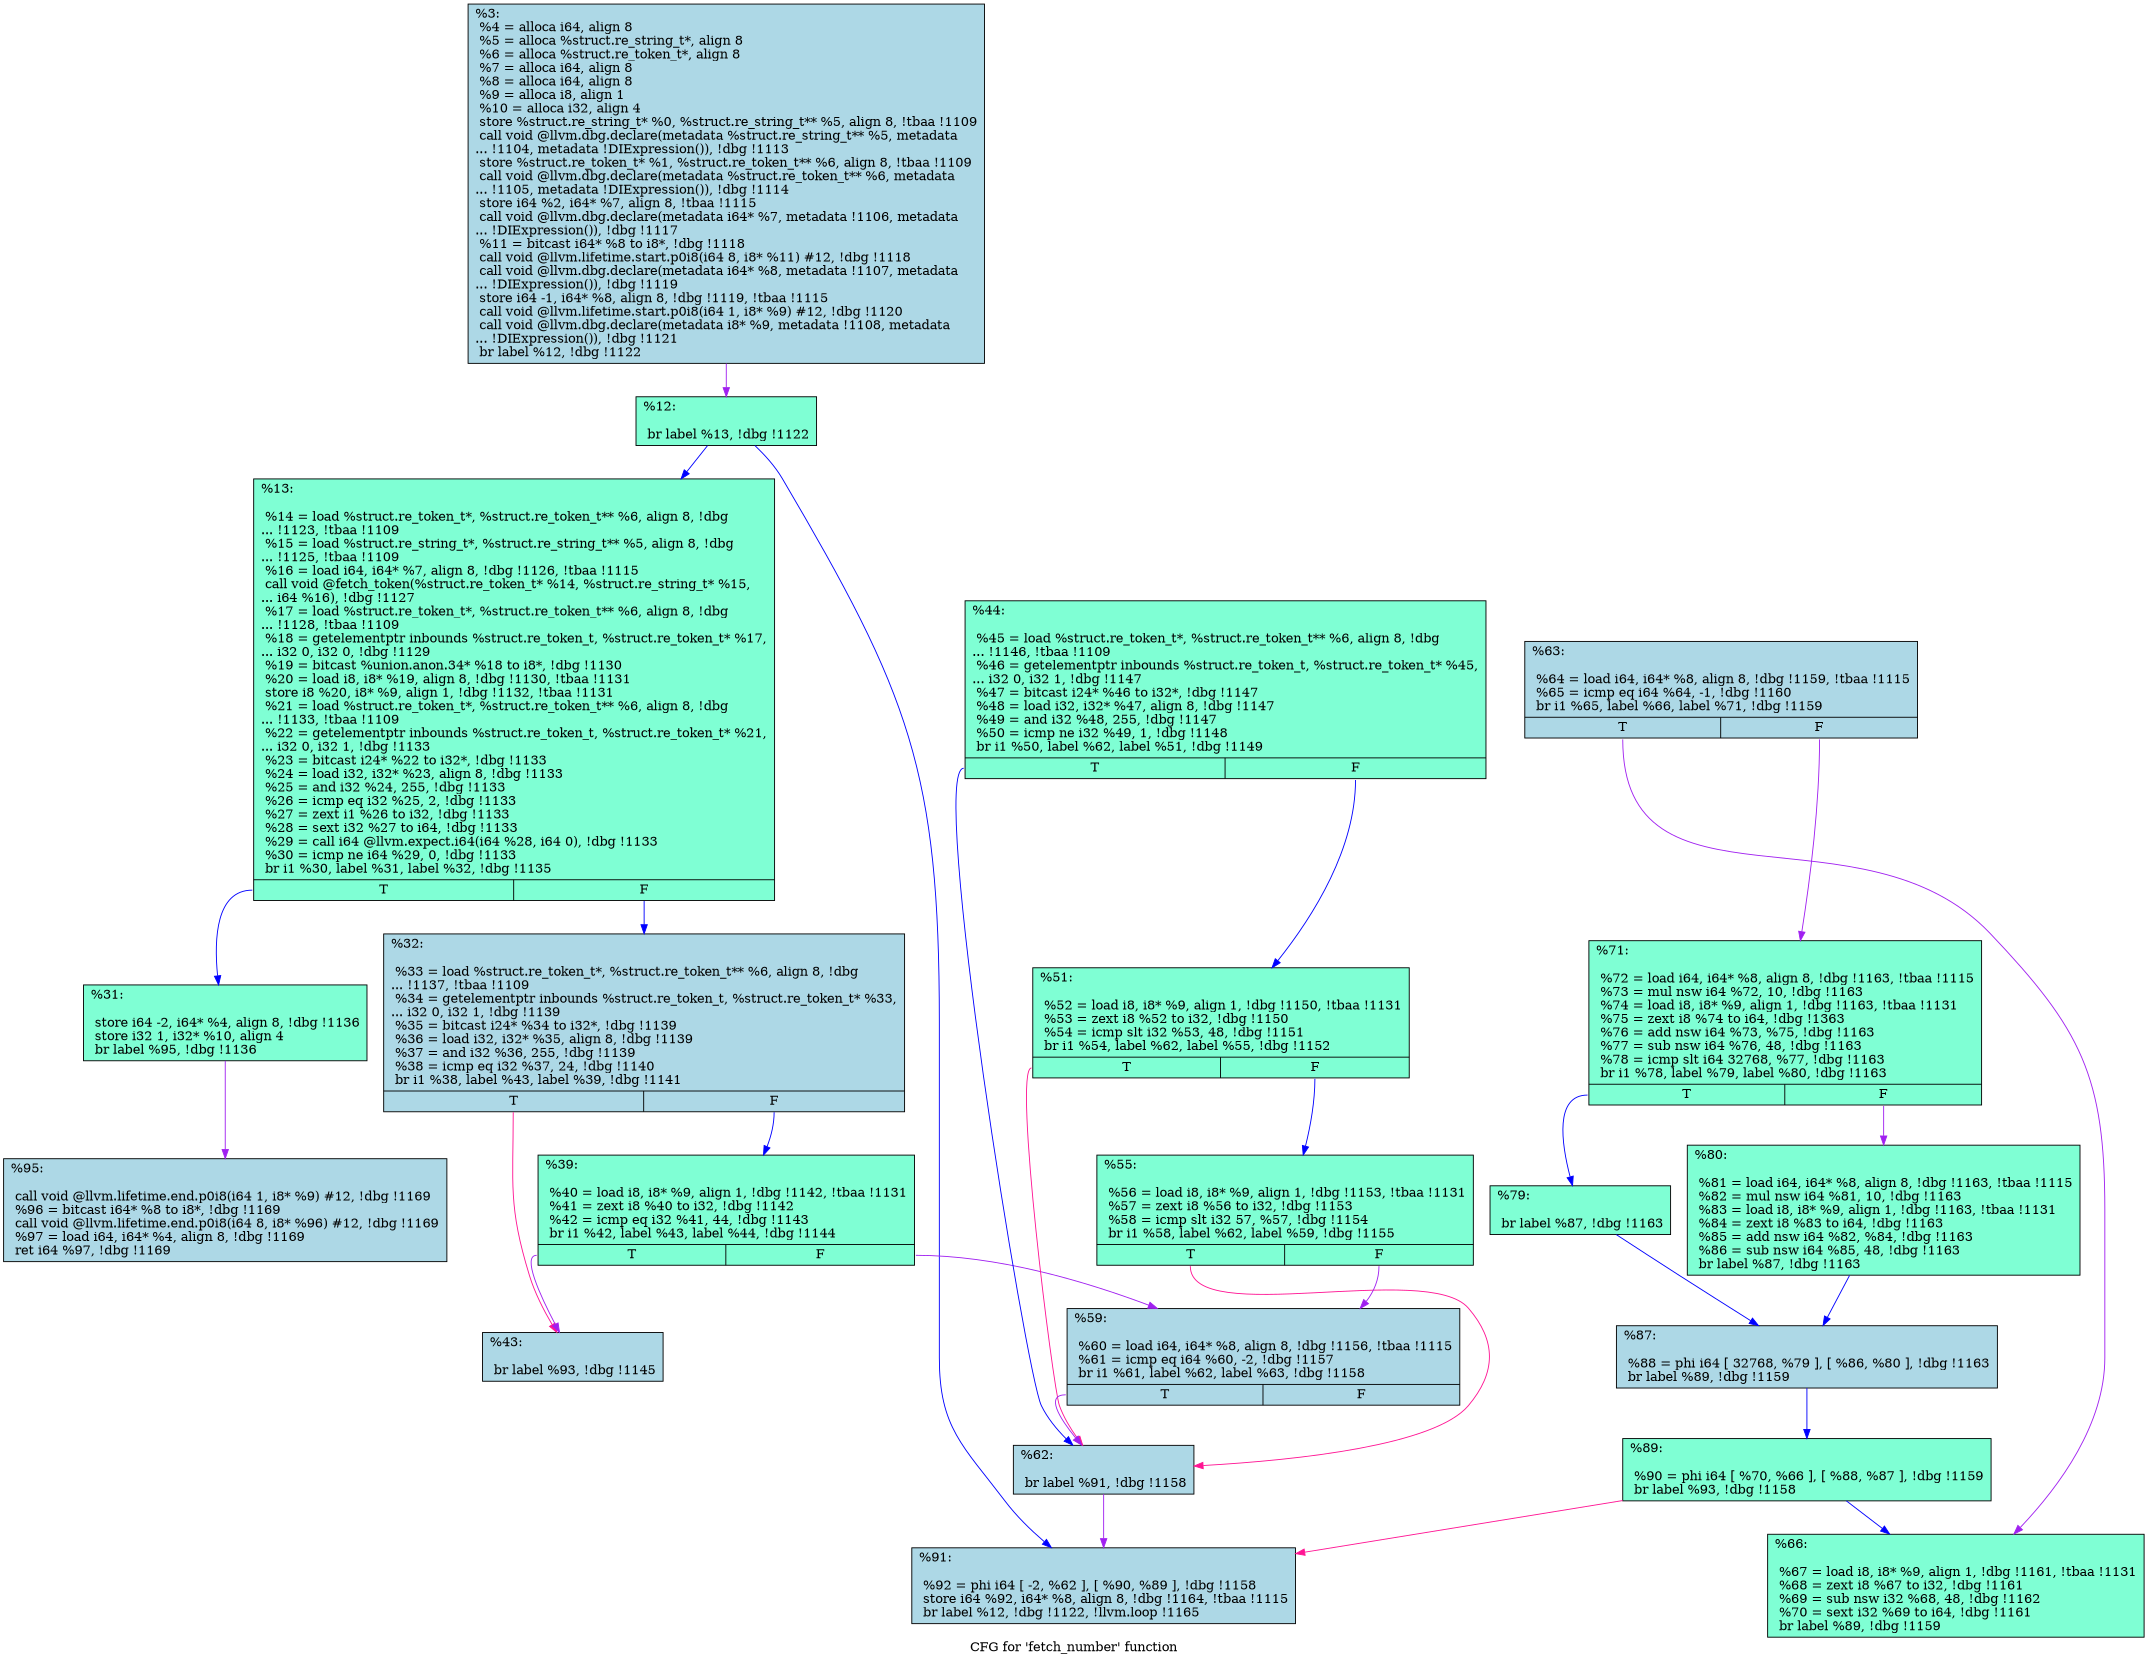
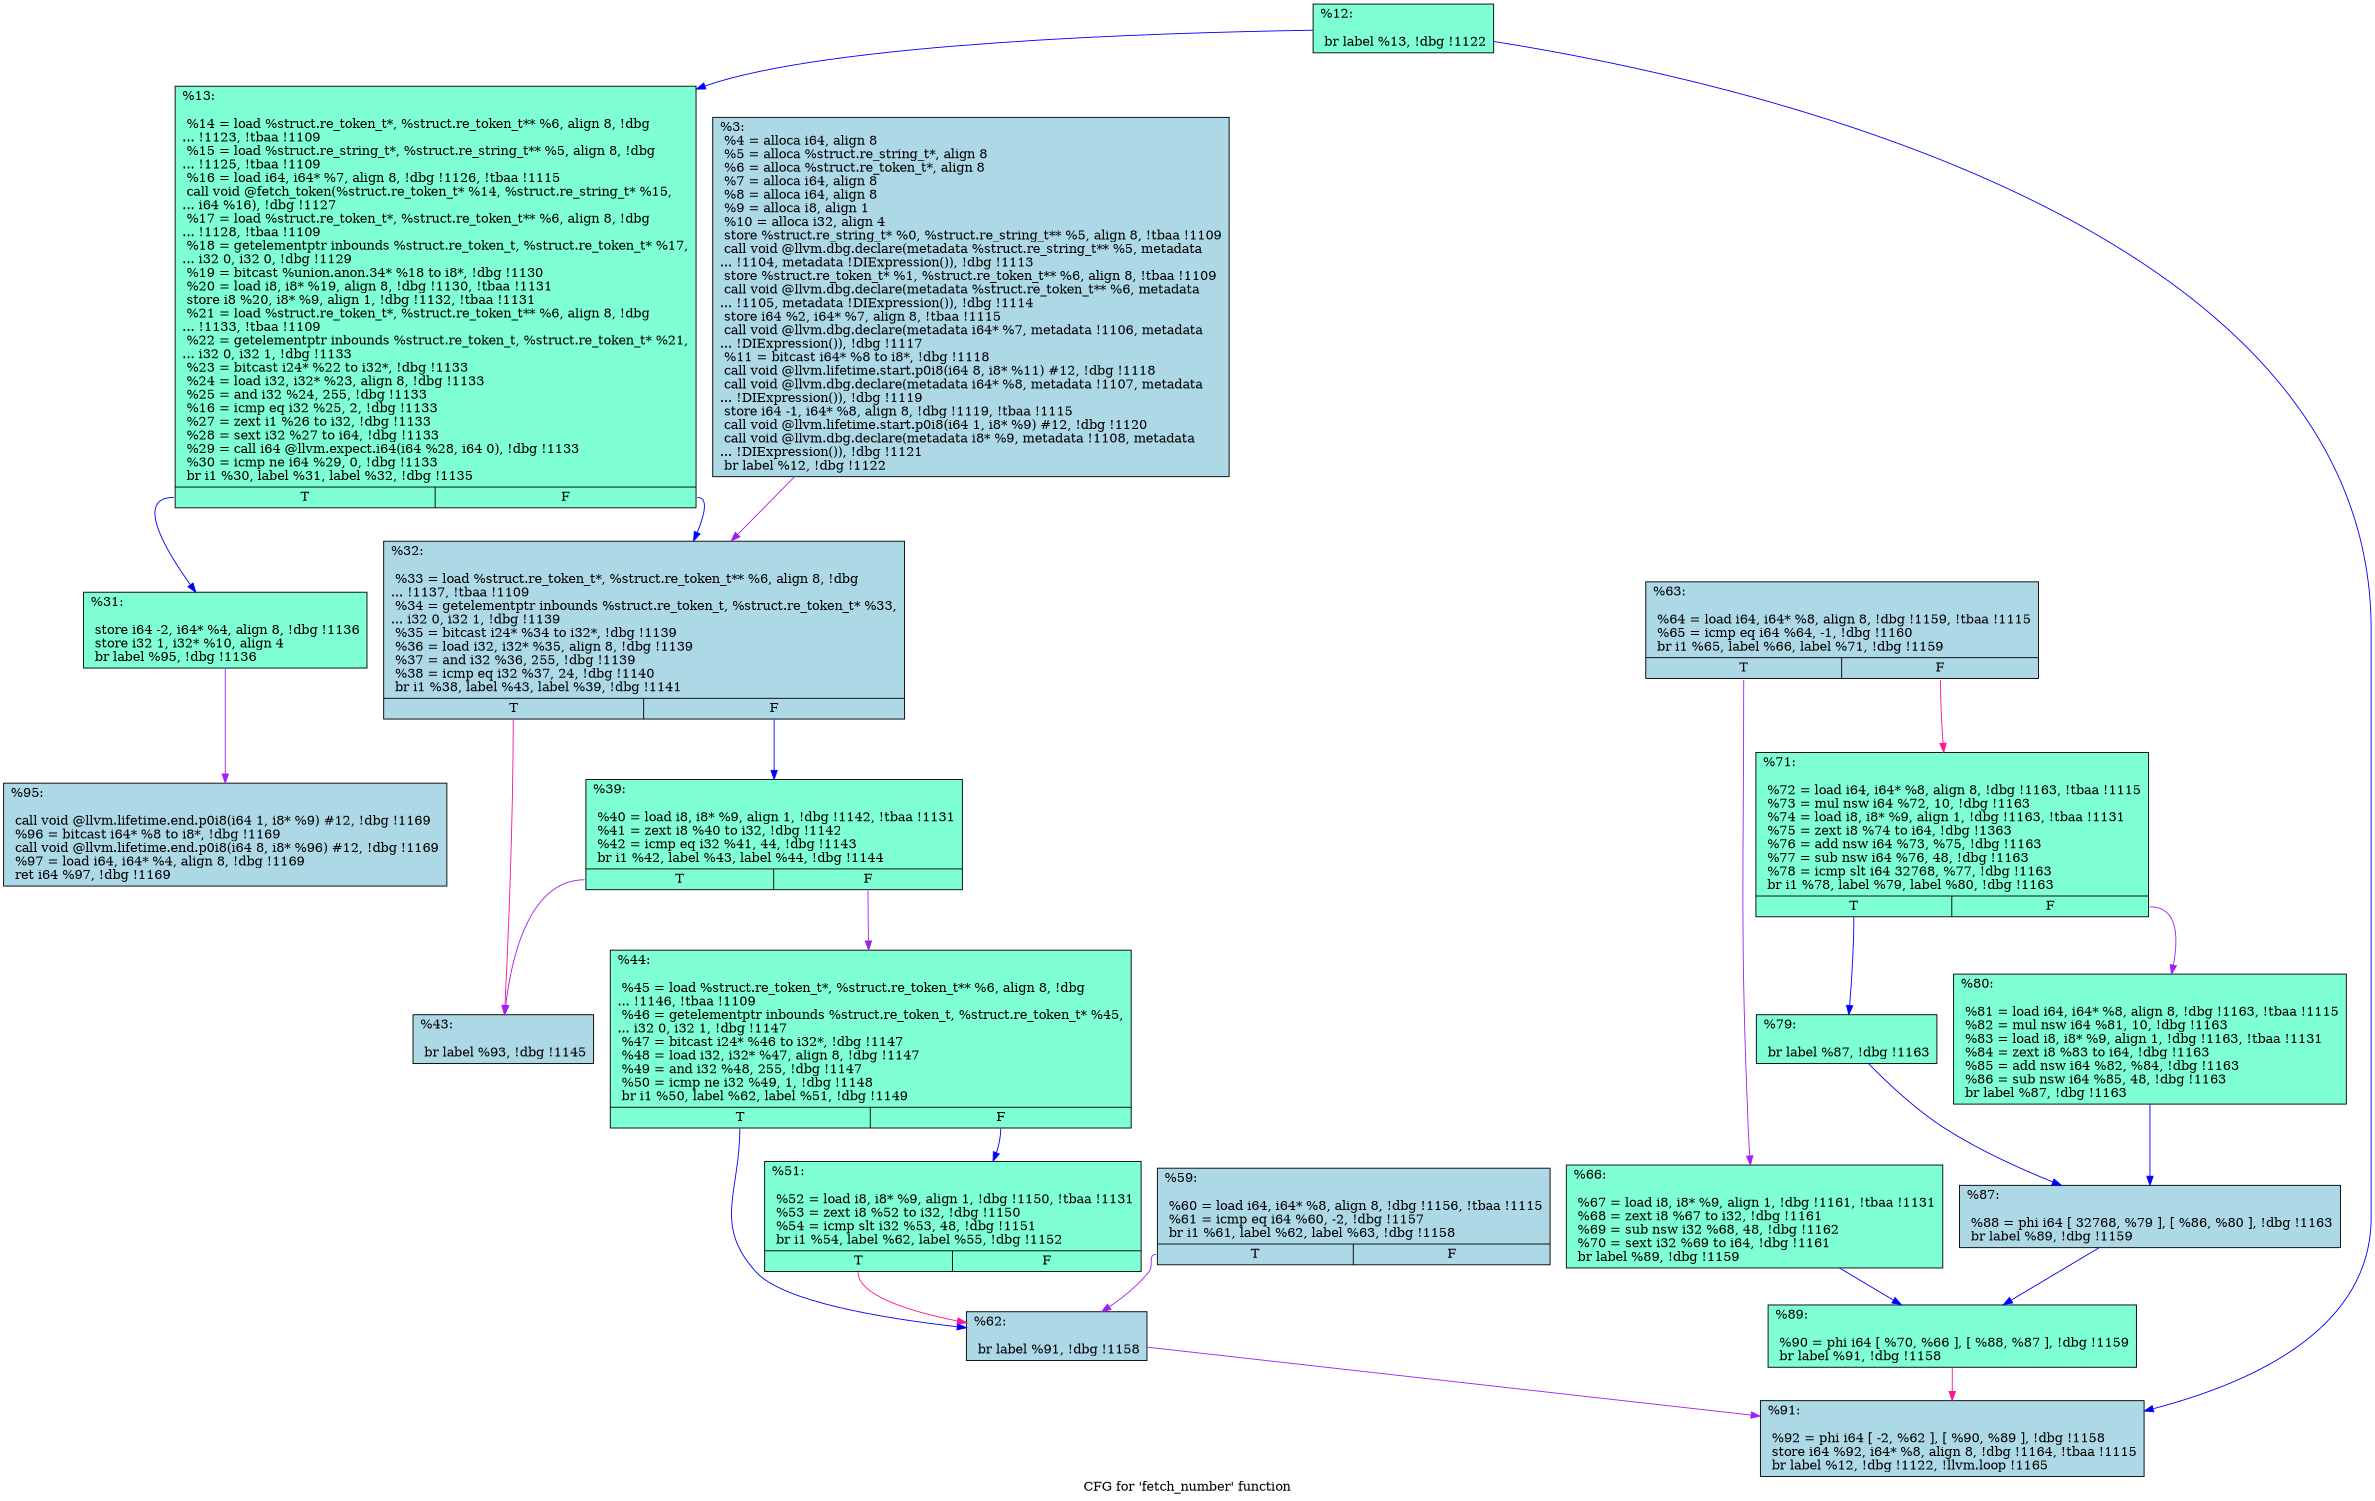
  digraph {
    label="CFG for 'fetch_number' function"
    node [fillcolor=aquamarine shape=record style=filled]
    edge [color=blue]
    n1 [fillcolor=lightblue label="{%3:\l  %4 = alloca i64, align 8\l  %5 = alloca %struct.re_string_t*, align 8\l  %6 = alloca %struct.re_token_t*, align 8\l  %7 = alloca i64, align 8\l  %8 = alloca i64, align 8\l  %9 = alloca i8, align 1\l  %10 = alloca i32, align 4\l  store %struct.re_string_t* %0, %struct.re_string_t** %5, align 8, !tbaa !1109\l  call void @llvm.dbg.declare(metadata %struct.re_string_t** %5, metadata\l... !1104, metadata !DIExpression()), !dbg !1113\l  store %struct.re_token_t* %1, %struct.re_token_t** %6, align 8, !tbaa !1109\l  call void @llvm.dbg.declare(metadata %struct.re_token_t** %6, metadata\l... !1105, metadata !DIExpression()), !dbg !1114\l  store i64 %2, i64* %7, align 8, !tbaa !1115\l  call void @llvm.dbg.declare(metadata i64* %7, metadata !1106, metadata\l... !DIExpression()), !dbg !1117\l  %11 = bitcast i64* %8 to i8*, !dbg !1118\l  call void @llvm.lifetime.start.p0i8(i64 8, i8* %11) #12, !dbg !1118\l  call void @llvm.dbg.declare(metadata i64* %8, metadata !1107, metadata\l... !DIExpression()), !dbg !1119\l  store i64 -1, i64* %8, align 8, !dbg !1119, !tbaa !1115\l  call void @llvm.lifetime.start.p0i8(i64 1, i8* %9) #12, !dbg !1120\l  call void @llvm.dbg.declare(metadata i8* %9, metadata !1108, metadata\l... !DIExpression()), !dbg !1121\l  br label %12, !dbg !1122\l}"]
    n2 [label="{%12:\l\l  br label %13, !dbg !1122\l}"]
-   n3 [label="{%13:\l\l  %14 = load %struct.re_token_t*, %struct.re_token_t** %6, align 8, !dbg\l... !1123, !tbaa !1109\l  %15 = load %struct.re_string_t*, %struct.re_string_t** %5, align 8, !dbg\l... !1125, !tbaa !1109\l  %16 = load i64, i64* %7, align 8, !dbg !1126, !tbaa !1115\l  call void @fetch_token(%struct.re_token_t* %14, %struct.re_string_t* %15,\l... i64 %16), !dbg !1127\l  %17 = load %struct.re_token_t*, %struct.re_token_t** %6, align 8, !dbg\l... !1128, !tbaa !1109\l  %18 = getelementptr inbounds %struct.re_token_t, %struct.re_token_t* %17,\l... i32 0, i32 0, !dbg !1129\l  %19 = bitcast %union.anon.34* %18 to i8*, !dbg !1130\l  %20 = load i8, i8* %19, align 8, !dbg !1130, !tbaa !1131\l  store i8 %20, i8* %9, align 1, !dbg !1132, !tbaa !1131\l  %21 = load %struct.re_token_t*, %struct.re_token_t** %6, align 8, !dbg\l... !1133, !tbaa !1109\l  %22 = getelementptr inbounds %struct.re_token_t, %struct.re_token_t* %21,\l... i32 0, i32 1, !dbg !1133\l  %23 = bitcast i24* %22 to i32*, !dbg !1133\l  %24 = load i32, i32* %23, align 8, !dbg !1133\l  %25 = and i32 %24, 255, !dbg !1133\l  %26 = icmp eq i32 %25, 2, !dbg !1133\l  %27 = zext i1 %26 to i32, !dbg !1133\l  %28 = sext i32 %27 to i64, !dbg !1133\l  %29 = call i64 @llvm.expect.i64(i64 %28, i64 0), !dbg !1133\l  %30 = icmp ne i64 %29, 0, !dbg !1133\l  br i1 %30, label %31, label %32, !dbg !1135\l|{<s0>T|<s1>F}}"]
+   n3 [label="{%13:\l\l  %14 = load %struct.re_token_t*, %struct.re_token_t** %6, align 8, !dbg\l... !1123, !tbaa !1109\l  %15 = load %struct.re_string_t*, %struct.re_string_t** %5, align 8, !dbg\l... !1125, !tbaa !1109\l  %16 = load i64, i64* %7, align 8, !dbg !1126, !tbaa !1115\l  call void @fetch_token(%struct.re_token_t* %14, %struct.re_string_t* %15,\l... i64 %16), !dbg !1127\l  %17 = load %struct.re_token_t*, %struct.re_token_t** %6, align 8, !dbg\l... !1128, !tbaa !1109\l  %18 = getelementptr inbounds %struct.re_token_t, %struct.re_token_t* %17,\l... i32 0, i32 0, !dbg !1129\l  %19 = bitcast %union.anon.34* %18 to i8*, !dbg !1130\l  %20 = load i8, i8* %19, align 8, !dbg !1130, !tbaa !1131\l  store i8 %20, i8* %9, align 1, !dbg !1132, !tbaa !1131\l  %21 = load %struct.re_token_t*, %struct.re_token_t** %6, align 8, !dbg\l... !1133, !tbaa !1109\l  %22 = getelementptr inbounds %struct.re_token_t, %struct.re_token_t* %21,\l... i32 0, i32 1, !dbg !1133\l  %23 = bitcast i24* %22 to i32*, !dbg !1133\l  %24 = load i32, i32* %23, align 8, !dbg !1133\l  %25 = and i32 %24, 255, !dbg !1133\l  %16 = icmp eq i32 %25, 2, !dbg !1133\l  %27 = zext i1 %26 to i32, !dbg !1133\l  %28 = sext i32 %27 to i64, !dbg !1133\l  %29 = call i64 @llvm.expect.i64(i64 %28, i64 0), !dbg !1133\l  %30 = icmp ne i64 %29, 0, !dbg !1133\l  br i1 %30, label %31, label %32, !dbg !1135\l|{<s0>T|<s1>F}}"]
    n4 [fillcolor=lightblue label="{%91:\l\l  %92 = phi i64 [ -2, %62 ], [ %90, %89 ], !dbg !1158\l  store i64 %92, i64* %8, align 8, !dbg !1164, !tbaa !1115\l  br label %12, !dbg !1122, !llvm.loop !1165\l}"]
    n5 [label="{%31:\l\l  store i64 -2, i64* %4, align 8, !dbg !1136\l  store i32 1, i32* %10, align 4\l  br label %95, !dbg !1136\l}"]
    n6 [fillcolor=lightblue label="{%32:\l\l  %33 = load %struct.re_token_t*, %struct.re_token_t** %6, align 8, !dbg\l... !1137, !tbaa !1109\l  %34 = getelementptr inbounds %struct.re_token_t, %struct.re_token_t* %33,\l... i32 0, i32 1, !dbg !1139\l  %35 = bitcast i24* %34 to i32*, !dbg !1139\l  %36 = load i32, i32* %35, align 8, !dbg !1139\l  %37 = and i32 %36, 255, !dbg !1139\l  %38 = icmp eq i32 %37, 24, !dbg !1140\l  br i1 %38, label %43, label %39, !dbg !1141\l|{<s0>T|<s1>F}}"]
    n7 [fillcolor=lightblue label="{%95:\l\l  call void @llvm.lifetime.end.p0i8(i64 1, i8* %9) #12, !dbg !1169\l  %96 = bitcast i64* %8 to i8*, !dbg !1169\l  call void @llvm.lifetime.end.p0i8(i64 8, i8* %96) #12, !dbg !1169\l  %97 = load i64, i64* %4, align 8, !dbg !1169\l  ret i64 %97, !dbg !1169\l}"]
    n8 [fillcolor=lightblue label="{%43:\l\l  br label %93, !dbg !1145\l}"]
    n9 [label="{%39:\l\l  %40 = load i8, i8* %9, align 1, !dbg !1142, !tbaa !1131\l  %41 = zext i8 %40 to i32, !dbg !1142\l  %42 = icmp eq i32 %41, 44, !dbg !1143\l  br i1 %42, label %43, label %44, !dbg !1144\l|{<s0>T|<s1>F}}"]
    n10 [label="{%44:\l\l  %45 = load %struct.re_token_t*, %struct.re_token_t** %6, align 8, !dbg\l... !1146, !tbaa !1109\l  %46 = getelementptr inbounds %struct.re_token_t, %struct.re_token_t* %45,\l... i32 0, i32 1, !dbg !1147\l  %47 = bitcast i24* %46 to i32*, !dbg !1147\l  %48 = load i32, i32* %47, align 8, !dbg !1147\l  %49 = and i32 %48, 255, !dbg !1147\l  %50 = icmp ne i32 %49, 1, !dbg !1148\l  br i1 %50, label %62, label %51, !dbg !1149\l|{<s0>T|<s1>F}}"]
    n11 [fillcolor=lightblue label="{%62:\l\l  br label %91, !dbg !1158\l}"]
    n12 [label="{%51:\l\l  %52 = load i8, i8* %9, align 1, !dbg !1150, !tbaa !1131\l  %53 = zext i8 %52 to i32, !dbg !1150\l  %54 = icmp slt i32 %53, 48, !dbg !1151\l  br i1 %54, label %62, label %55, !dbg !1152\l|{<s0>T|<s1>F}}"]
-   n13 [label="{%55:\l\l  %56 = load i8, i8* %9, align 1, !dbg !1153, !tbaa !1131\l  %57 = zext i8 %56 to i32, !dbg !1153\l  %58 = icmp slt i32 57, %57, !dbg !1154\l  br i1 %58, label %62, label %59, !dbg !1155\l|{<s0>T|<s1>F}}"]
    n14 [fillcolor=lightblue label="{%59:\l\l  %60 = load i64, i64* %8, align 8, !dbg !1156, !tbaa !1115\l  %61 = icmp eq i64 %60, -2, !dbg !1157\l  br i1 %61, label %62, label %63, !dbg !1158\l|{<s0>T|<s1>F}}"]
    n15 [fillcolor=lightblue label="{%63:\l\l  %64 = load i64, i64* %8, align 8, !dbg !1159, !tbaa !1115\l  %65 = icmp eq i64 %64, -1, !dbg !1160\l  br i1 %65, label %66, label %71, !dbg !1159\l|{<s0>T|<s1>F}}"]
    n16 [label="{%66:\l\l  %67 = load i8, i8* %9, align 1, !dbg !1161, !tbaa !1131\l  %68 = zext i8 %67 to i32, !dbg !1161\l  %69 = sub nsw i32 %68, 48, !dbg !1162\l  %70 = sext i32 %69 to i64, !dbg !1161\l  br label %89, !dbg !1159\l}"]
    n17 [label="{%71:\l\l  %72 = load i64, i64* %8, align 8, !dbg !1163, !tbaa !1115\l  %73 = mul nsw i64 %72, 10, !dbg !1163\l  %74 = load i8, i8* %9, align 1, !dbg !1163, !tbaa !1131\l  %75 = zext i8 %74 to i64, !dbg !1363\l  %76 = add nsw i64 %73, %75, !dbg !1163\l  %77 = sub nsw i64 %76, 48, !dbg !1163\l  %78 = icmp slt i64 32768, %77, !dbg !1163\l  br i1 %78, label %79, label %80, !dbg !1163\l|{<s0>T|<s1>F}}"]
-   n18 [label="{%89:\l\l  %90 = phi i64 [ %70, %66 ], [ %88, %87 ], !dbg !1159\l  br label %93, !dbg !1158\l}"]
+   n18 [label="{%89:\l\l  %90 = phi i64 [ %70, %66 ], [ %88, %87 ], !dbg !1159\l  br label %91, !dbg !1158\l}"]
    n19 [label="{%79:\l\l  br label %87, !dbg !1163\l}"]
    n20 [label="{%80:\l\l  %81 = load i64, i64* %8, align 8, !dbg !1163, !tbaa !1115\l  %82 = mul nsw i64 %81, 10, !dbg !1163\l  %83 = load i8, i8* %9, align 1, !dbg !1163, !tbaa !1131\l  %84 = zext i8 %83 to i64, !dbg !1163\l  %85 = add nsw i64 %82, %84, !dbg !1163\l  %86 = sub nsw i64 %85, 48, !dbg !1163\l  br label %87, !dbg !1163\l}"]
    n21 [fillcolor=lightblue label="{%87:\l\l  %88 = phi i64 [ 32768, %79 ], [ %86, %80 ], !dbg !1163\l  br label %89, !dbg !1159\l}"]
-   n1 -> n2 [color=purple]
+   n1 -> n6 [color=purple]
    n2 -> n3
    n2 -> n4
    n3 -> n5 [tailport=s0]
    n3 -> n6 [tailport=s1]
    n5 -> n7 [color=purple]
    n6 -> n8 [color=deeppink tailport=s0]
    n6 -> n9 [tailport=s1]
    n9 -> n8 [color=purple tailport=s0]
-   n9 -> n14 [color=purple tailport=s1]
+   n9 -> n10 [color=purple tailport=s1]
    n10 -> n11 [tailport=s0]
    n10 -> n12 [tailport=s1]
    n11 -> n4 [color=purple]
    n12 -> n11 [color=deeppink tailport=s0]
-   n12 -> n13 [tailport=s1]
-   n13 -> n11 [color=deeppink tailport=s0]
-   n13 -> n14 [color=purple tailport=s1]
    n14 -> n11 [color=purple tailport=s0]
    n15 -> n16 [color=purple tailport=s0]
-   n15 -> n17 [color=purple tailport=s1]
-   n18 -> n16
+   n15 -> n17 [color=deeppink tailport=s1]
+   n16 -> n18
    n17 -> n19 [tailport=s0]
    n17 -> n20 [color=purple tailport=s1]
    n18 -> n4 [color=deeppink]
    n19 -> n21
    n20 -> n21
    n21 -> n18
  }
